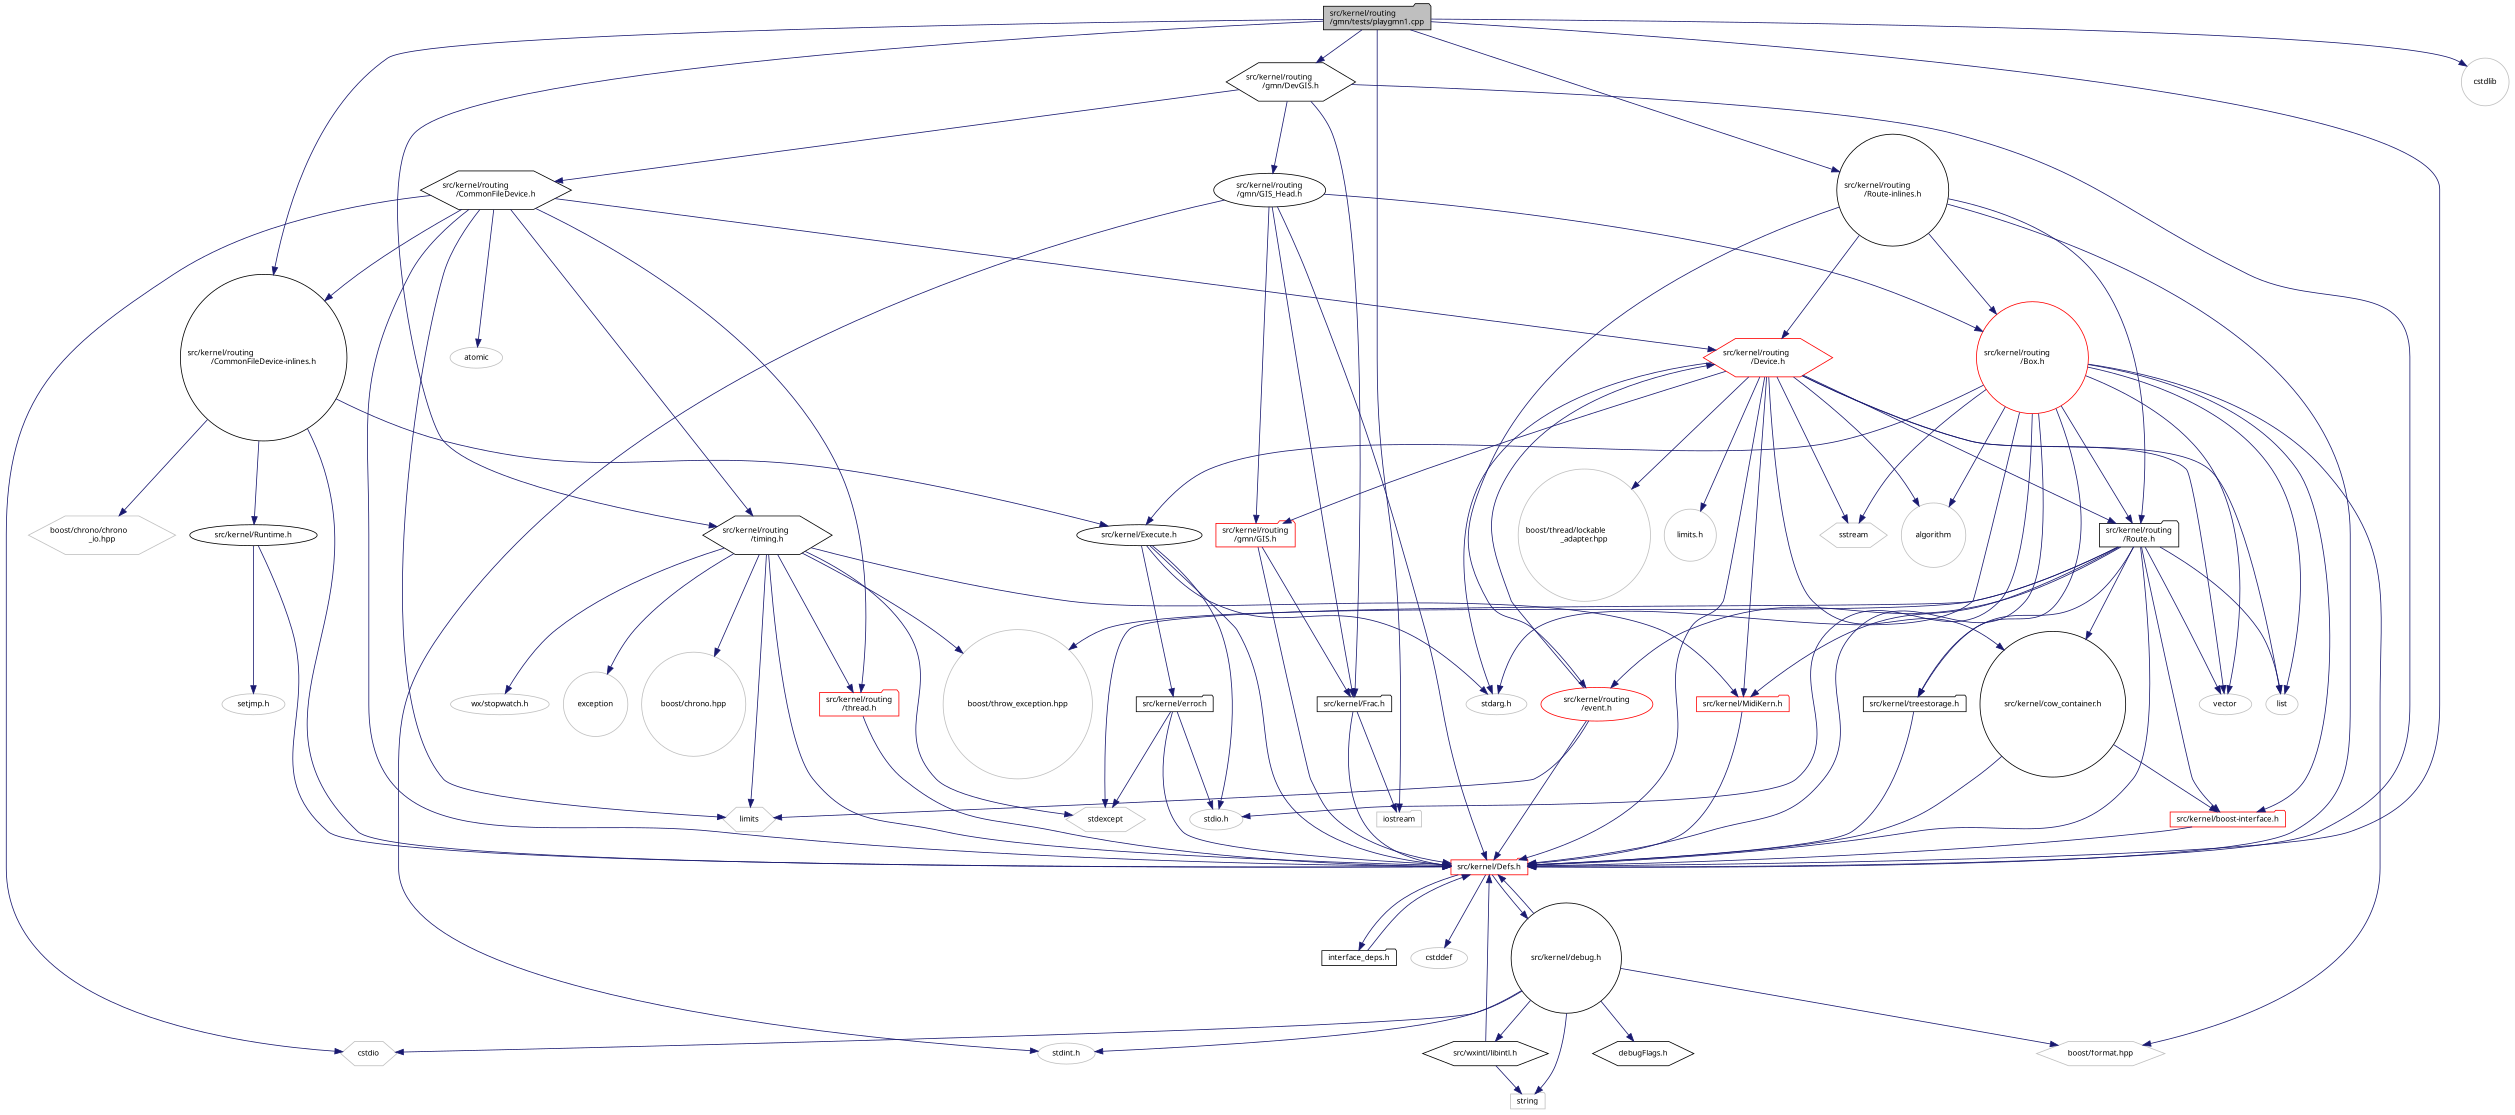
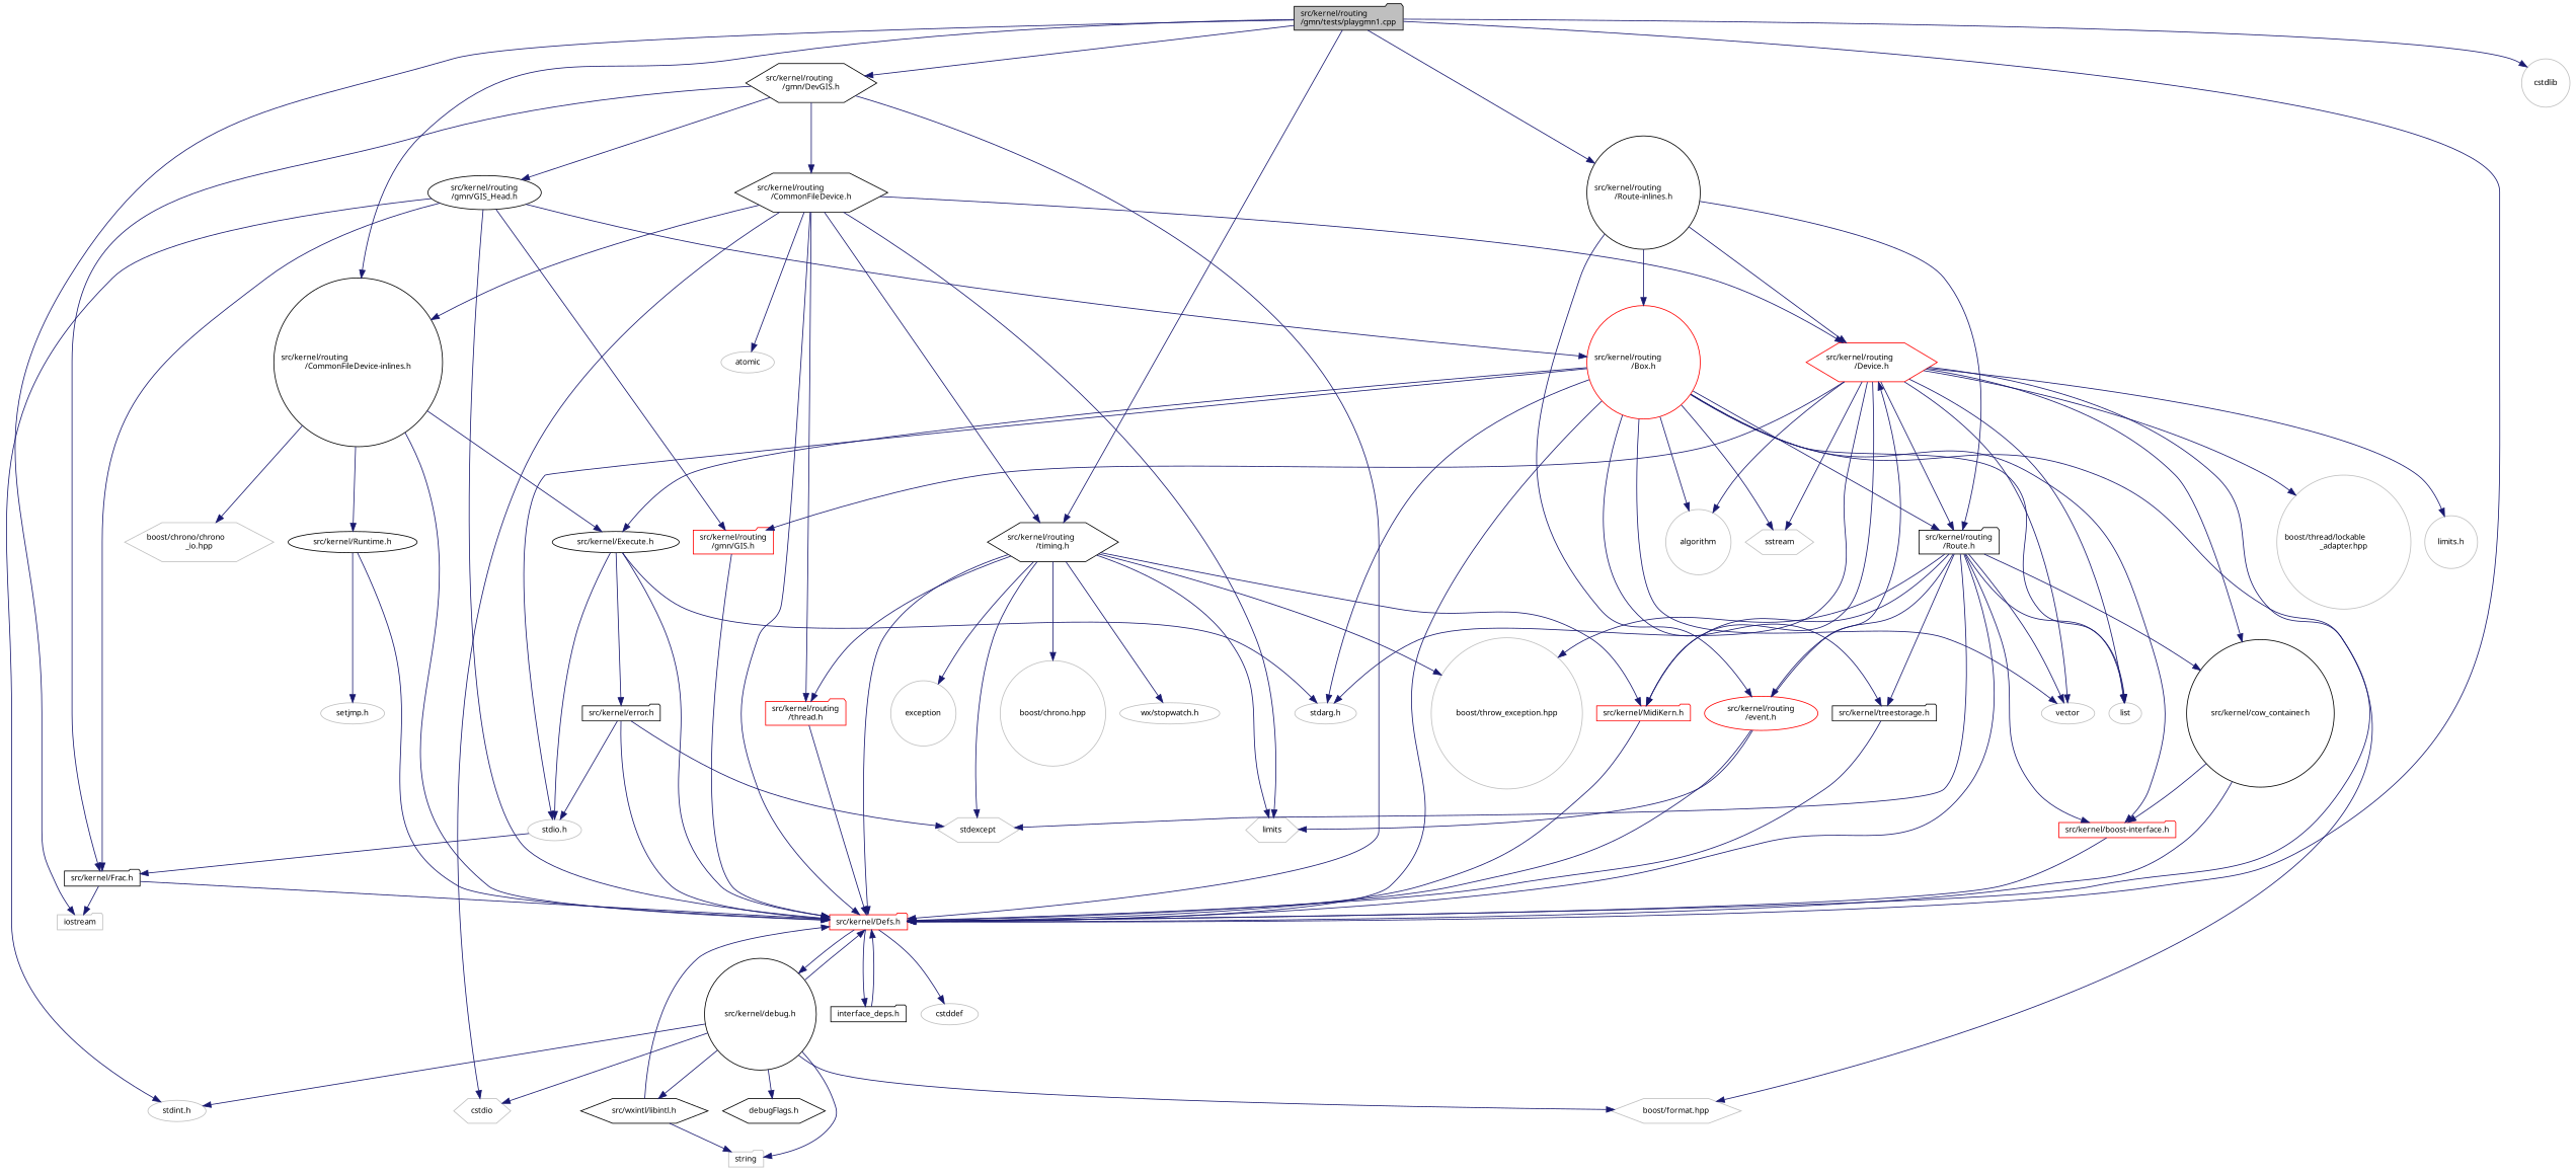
  digraph {
    node [color=grey75 fillcolor=white fontname=Sans fontsize=10 shape=folder style=filled]
    edge [color=midnightblue fontname=Sans fontsize=10 labelfontname=Sans labelfontsize=10 style=solid]
    n1 [color=black fillcolor=grey75 fontcolor=black height=0.2 label="src/kernel/routing\l/gmn/tests/playgmn1.cpp" width=0.4]
    n2 [color=red height=0.2 label="src/kernel/Defs.h" width=0.4]
    n3 [color=black height=0.2 label="src/kernel/routing\l/gmn/DevGIS.h" shape=hexagon width=0.4]
    n4 [height=0.2 label=iostream width=0.4]
    n5 [color=black height=0.2 label="src/kernel/routing\l/timing.h" shape=hexagon width=0.4]
    n6 [color=black height=0.2 label="src/kernel/routing\l/CommonFileDevice-inlines.h" shape=circle width=0.4]
    n7 [color=black height=0.2 label="src/kernel/routing\l/Route-inlines.h" shape=circle width=0.4]
    n8 [height=0.2 label=cstdlib shape=circle width=0.4]
    n9 [color=black height=0.2 label="interface_deps.h" width=0.4]
    n10 [height=0.2 label=cstddef shape=ellipse width=0.4]
    n11 [color=black height=0.2 label="src/kernel/debug.h" shape=circle width=0.4]
    n12 [color=black height=0.2 label="src/kernel/Frac.h" width=0.4]
    n13 [color=black height=0.2 label="src/kernel/routing\l/CommonFileDevice.h" shape=hexagon width=0.4]
    n14 [color=black height=0.2 label="src/kernel/routing\l/gmn/GIS_Head.h" shape=ellipse width=0.4]
    n15 [height=0.2 label=limits shape=hexagon width=0.4]
    n16 [color=red height=0.2 label="src/kernel/routing\l/thread.h" width=0.4]
    n17 [color=red height=0.2 label="src/kernel/MidiKern.h" width=0.4]
    n18 [height=0.2 label=stdexcept shape=hexagon width=0.4]
    n19 [height=0.2 label="boost/throw_exception.hpp" shape=circle width=0.4]
    n20 [height=0.2 label=exception shape=circle width=0.4]
    n21 [height=0.2 label="boost/chrono.hpp" shape=circle width=0.4]
    n22 [height=0.2 label="wx/stopwatch.h" shape=ellipse width=0.4]
    n23 [color=black height=0.2 label="src/kernel/Execute.h" shape=ellipse width=0.4]
    n24 [color=black height=0.2 label="src/kernel/Runtime.h" shape=ellipse width=0.4]
    n25 [height=0.2 label="boost/chrono/chrono\l_io.hpp" shape=hexagon width=0.4]
    n26 [color=red height=0.2 label="src/kernel/routing\l/Device.h" shape=hexagon width=0.4]
    n27 [color=black height=0.2 label="src/kernel/routing\l/Route.h" width=0.4]
    n28 [color=red height=0.2 label="src/kernel/routing\l/event.h" shape=ellipse width=0.4]
    n29 [color=red height=0.2 label="src/kernel/routing\l/Box.h" shape=circle width=0.4]
    n30 [color=black height=0.2 label="src/wxintl/libintl.h" shape=hexagon width=0.4]
    n31 [height=0.2 label=string width=0.4]
    n32 [height=0.2 label=cstdio shape=hexagon width=0.4]
    n33 [height=0.2 label="boost/format.hpp" shape=hexagon width=0.4]
    n34 [height=0.2 label="stdint.h" shape=ellipse width=0.4]
    n35 [color=black height=0.2 label="debugFlags.h" shape=hexagon width=0.4]
    n36 [height=0.2 label=atomic shape=ellipse width=0.4]
    n37 [color=red height=0.2 label="src/kernel/routing\l/gmn/GIS.h" width=0.4]
    n38 [color=black height=0.2 label="src/kernel/cow_container.h" shape=circle width=0.4]
    n39 [height=0.2 label=list shape=ellipse width=0.4]
    n40 [height=0.2 label=vector shape=ellipse width=0.4]
    n41 [height=0.2 label="boost/thread/lockable\l_adapter.hpp" shape=circle width=0.4]
    n42 [height=0.2 label="limits.h" shape=circle width=0.4]
    n43 [height=0.2 label=algorithm shape=circle width=0.4]
    n44 [height=0.2 label=sstream shape=hexagon width=0.4]
    n45 [height=0.2 label="stdarg.h" shape=ellipse width=0.4]
    n46 [color=red height=0.2 label="src/kernel/boost-interface.h" width=0.4]
    n47 [color=black height=0.2 label="src/kernel/treestorage.h" width=0.4]
    n48 [height=0.2 label="stdio.h" shape=ellipse width=0.4]
    n49 [color=black height=0.2 label="src/kernel/error.h" width=0.4]
    n50 [height=0.2 label="setjmp.h" shape=ellipse width=0.4]
    n1 -> n2
    n1 -> n3
    n1 -> n4
    n1 -> n5
    n1 -> n6
    n1 -> n7
    n1 -> n8
    n2 -> n9
    n2 -> n10
    n2 -> n11
    n3 -> n2
    n3 -> n12
    n3 -> n13
    n3 -> n14
    n5 -> n2
    n5 -> n15
    n5 -> n16
    n5 -> n17
    n5 -> n18
    n5 -> n19
    n5 -> n20
    n5 -> n21
    n5 -> n22
    n6 -> n2
    n6 -> n23
    n6 -> n24
    n6 -> n25
-   n7 -> n2
    n7 -> n26
    n7 -> n27
    n7 -> n28
    n7 -> n29
    n9 -> n2
    n11 -> n2
    n11 -> n30
    n11 -> n31
    n11 -> n32
    n11 -> n33
    n11 -> n34
    n11 -> n35
    n12 -> n2
    n12 -> n4
    n13 -> n2
    n13 -> n5
    n13 -> n6
    n13 -> n15
    n13 -> n16
    n13 -> n26
    n13 -> n32
    n13 -> n36
    n14 -> n2
    n14 -> n12
    n14 -> n29
    n14 -> n34
    n14 -> n37
    n16 -> n2
    n17 -> n2
    n23 -> n2
    n23 -> n45
    n23 -> n48
    n23 -> n49
    n24 -> n2
    n24 -> n50
    n26 -> n2
    n26 -> n17
    n26 -> n27
    n26 -> n37
    n26 -> n38
    n26 -> n39
    n26 -> n40
    n26 -> n41
    n26 -> n42
    n26 -> n43
    n26 -> n44
    n26 -> n45
    n27 -> n2
    n27 -> n17
    n27 -> n18
    n27 -> n19
    n27 -> n28
    n27 -> n38
    n27 -> n39
    n27 -> n40
    n27 -> n46
    n27 -> n47
    n28 -> n2
    n28 -> n15
    n28 -> n26
    n29 -> n2
    n29 -> n23
    n29 -> n27
    n29 -> n33
    n29 -> n39
    n29 -> n40
    n29 -> n43
    n29 -> n44
    n29 -> n45
    n29 -> n46
    n29 -> n47
    n29 -> n48
    n30 -> n2
    n30 -> n31
    n37 -> n2
-   n37 -> n12
+   n48 -> n12
    n38 -> n2
    n38 -> n46
    n46 -> n2
    n47 -> n2
    n49 -> n2
    n49 -> n18
    n49 -> n48
  }
